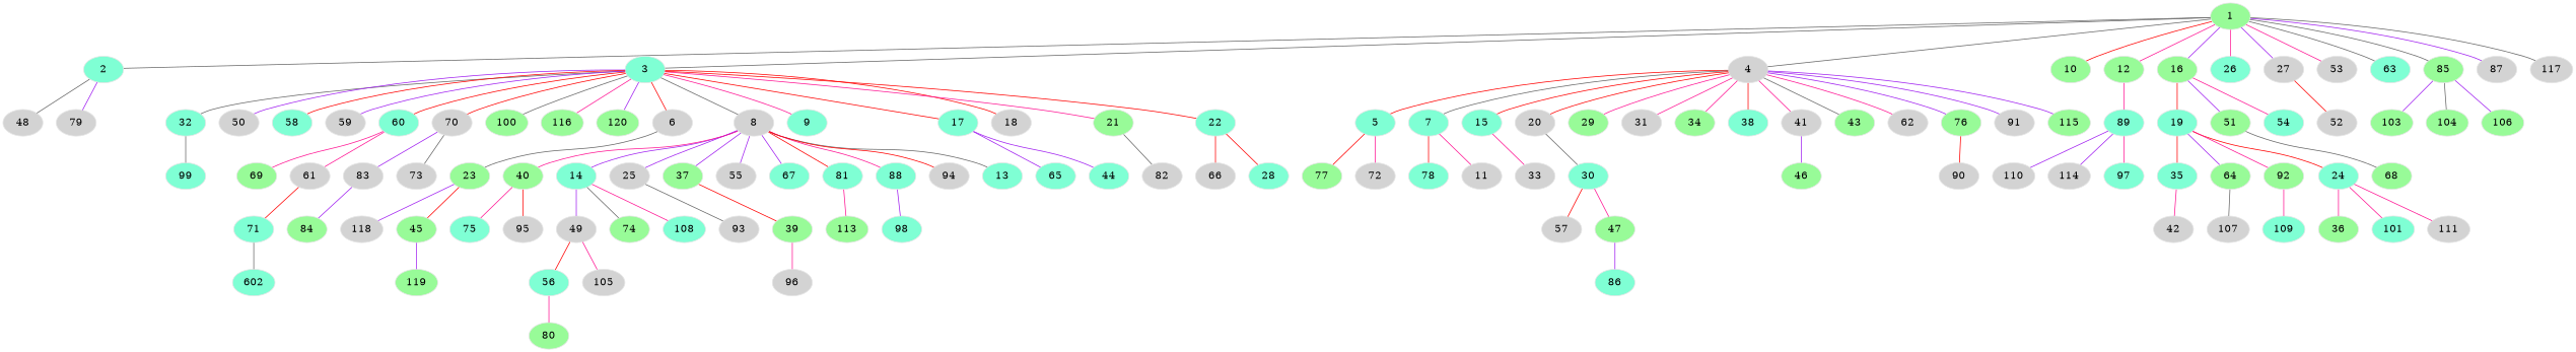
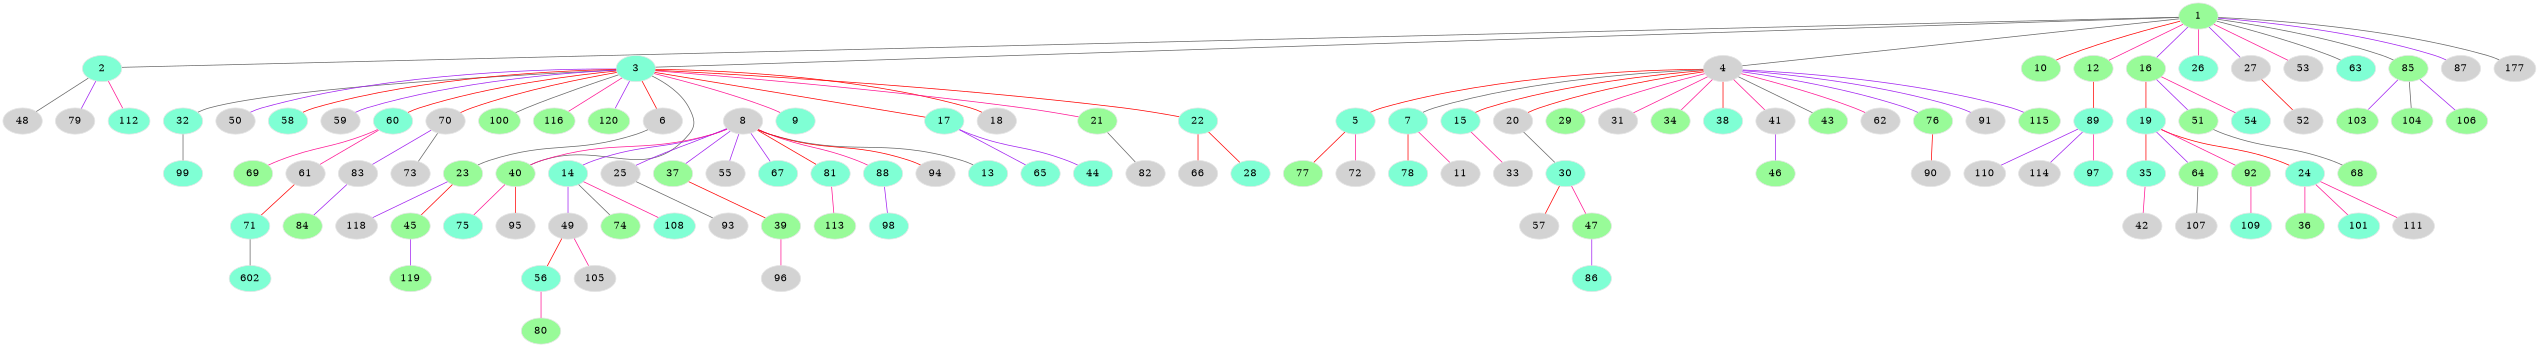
  graph {
    node [color=gray90 fillcolor=lightgrey style=filled]
    edge [color=deeppink]
    1 [fillcolor=palegreen]
    2 [fillcolor=aquamarine]
    3 [fillcolor=aquamarine]
    4
    10 [fillcolor=palegreen]
    12 [fillcolor=palegreen]
    16 [fillcolor=palegreen]
    26 [fillcolor=aquamarine]
    27
    53
    63 [fillcolor=aquamarine]
    85 [fillcolor=palegreen]
    87
-   117
+   117 [label=177]
    48
    79
+   112 [fillcolor=aquamarine]
    6
    8
    9 [fillcolor=aquamarine]
    17 [fillcolor=aquamarine]
    18
    21 [fillcolor=palegreen]
    22 [fillcolor=aquamarine]
    32 [fillcolor=aquamarine]
    50
    58 [fillcolor=aquamarine]
    59
    60 [fillcolor=aquamarine]
    70
    100 [fillcolor=palegreen]
    116 [fillcolor=palegreen]
    120 [fillcolor=palegreen]
    5 [fillcolor=aquamarine]
    7 [fillcolor=aquamarine]
    15 [fillcolor=aquamarine]
    20
    29 [fillcolor=palegreen]
    31
    34 [fillcolor=palegreen]
    38 [fillcolor=aquamarine]
    41
    43 [fillcolor=palegreen]
    62
    76 [fillcolor=palegreen]
    91
    115 [fillcolor=palegreen]
    89 [fillcolor=aquamarine]
    19 [fillcolor=aquamarine]
    51 [fillcolor=palegreen]
    54 [fillcolor=aquamarine]
    52
    103 [fillcolor=palegreen]
    104 [fillcolor=palegreen]
    106 [fillcolor=palegreen]
    23 [fillcolor=palegreen]
    13 [fillcolor=aquamarine]
    14 [fillcolor=aquamarine]
    25
    37 [fillcolor=palegreen]
    40 [fillcolor=palegreen]
    55
    67 [fillcolor=aquamarine]
    81 [fillcolor=aquamarine]
    88 [fillcolor=aquamarine]
    94
    44 [fillcolor=aquamarine]
    65 [fillcolor=aquamarine]
    82
    28 [fillcolor=aquamarine]
    66
    99 [fillcolor=aquamarine]
    61
    69 [fillcolor=palegreen]
    73
    83
    72
    77 [fillcolor=palegreen]
    11
    78 [fillcolor=aquamarine]
    33
    30 [fillcolor=aquamarine]
    46 [fillcolor=palegreen]
    90
    45 [fillcolor=palegreen]
    118
    49
    74 [fillcolor=palegreen]
    108 [fillcolor=aquamarine]
    93
    39 [fillcolor=palegreen]
    75 [fillcolor=aquamarine]
    95
    113 [fillcolor=palegreen]
    98 [fillcolor=aquamarine]
    97 [fillcolor=aquamarine]
    110
    114
    56 [fillcolor=aquamarine]
    105
    24 [fillcolor=aquamarine]
    35 [fillcolor=aquamarine]
    64 [fillcolor=palegreen]
    92 [fillcolor=palegreen]
    68 [fillcolor=palegreen]
    36 [fillcolor=palegreen]
    101 [fillcolor=aquamarine]
    111
    42
    107
    109 [fillcolor=aquamarine]
    47 [fillcolor=palegreen]
    57
    119 [fillcolor=palegreen]
    86 [fillcolor=aquamarine]
    96
    80 [fillcolor=palegreen]
    71 [fillcolor=aquamarine]
    n119 [fillcolor=aquamarine label=602]
    84 [fillcolor=palegreen]
    1 -- 2 [color=gray40]
    1 -- 3 [color=gray40]
    1 -- 4 [color=gray40]
    1 -- 10 [color=red]
    1 -- 12
    1 -- 16 [color=purple]
    1 -- 26
    1 -- 27 [color=purple]
    1 -- 53
    1 -- 63 [color=gray40]
    1 -- 85 [color=gray40]
    1 -- 87 [color=purple]
    1 -- 117 [color=gray40]
    2 -- 48 [color=gray40]
    2 -- 79 [color=purple]
+   2 -- 112
    3 -- 6 [color=red]
-   3 -- 8 [color=gray40]
+   3 -- 40 [color=gray40]
    3 -- 9
    3 -- 17 [color=red]
    3 -- 18 [color=red]
    3 -- 21
    3 -- 22 [color=red]
    3 -- 32 [color=gray40]
    3 -- 50 [color=purple]
    3 -- 58 [color=red]
    3 -- 59 [color=purple]
    3 -- 60 [color=red]
    3 -- 70 [color=red]
    3 -- 100 [color=gray40]
    3 -- 116
    3 -- 120 [color=purple]
    4 -- 5 [color=red]
    4 -- 7 [color=gray40]
    4 -- 15 [color=red]
    4 -- 20 [color=red]
    4 -- 29
    4 -- 31
    4 -- 34
    4 -- 38 [color=red]
    4 -- 41
    4 -- 43 [color=gray40]
    4 -- 62
    4 -- 76 [color=purple]
    4 -- 91 [color=purple]
    4 -- 115 [color=purple]
-   12 -- 89
+   12 -- 89 [color=red]
    16 -- 19 [color=red]
    16 -- 51 [color=purple]
    16 -- 54
    27 -- 52 [color=red]
    85 -- 103 [color=purple]
    85 -- 104 [color=gray40]
    85 -- 106 [color=purple]
    6 -- 23 [color=gray40]
    8 -- 13 [color=gray40]
    8 -- 14 [color=purple]
    8 -- 25 [color=purple]
    8 -- 37 [color=purple]
    8 -- 40
    8 -- 55 [color=purple]
    8 -- 67 [color=purple]
    8 -- 81 [color=red]
    8 -- 88
    8 -- 94 [color=red]
    17 -- 44 [color=purple]
    17 -- 65 [color=purple]
    21 -- 82 [color=gray40]
    22 -- 28 [color=red]
    22 -- 66 [color=red]
    32 -- 99 [color=gray40]
    60 -- 61
    60 -- 69
    70 -- 73 [color=gray40]
    70 -- 83 [color=purple]
    5 -- 72
    5 -- 77 [color=red]
    7 -- 11
    7 -- 78 [color=red]
    15 -- 33
    20 -- 30 [color=gray40]
    41 -- 46 [color=purple]
    76 -- 90 [color=red]
    89 -- 97
    89 -- 110 [color=purple]
    89 -- 114 [color=purple]
    19 -- 24 [color=red]
    19 -- 35 [color=red]
    19 -- 64 [color=purple]
    19 -- 92
    51 -- 68 [color=gray40]
    23 -- 45 [color=red]
    23 -- 118 [color=purple]
    14 -- 49 [color=purple]
    14 -- 74 [color=gray40]
    14 -- 108
    25 -- 93 [color=gray40]
    37 -- 39 [color=red]
    40 -- 75
    40 -- 95 [color=red]
    81 -- 113
    88 -- 98 [color=purple]
    61 -- 71 [color=red]
    83 -- 84 [color=purple]
    30 -- 47
    30 -- 57 [color=red]
    45 -- 119 [color=purple]
    49 -- 56 [color=red]
    49 -- 105
    39 -- 96
    56 -- 80
    24 -- 36
    24 -- 101
    24 -- 111
    35 -- 42
    64 -- 107 [color=gray40]
    92 -- 109
    47 -- 86 [color=purple]
    71 -- n119 [color=gray40]
  }
